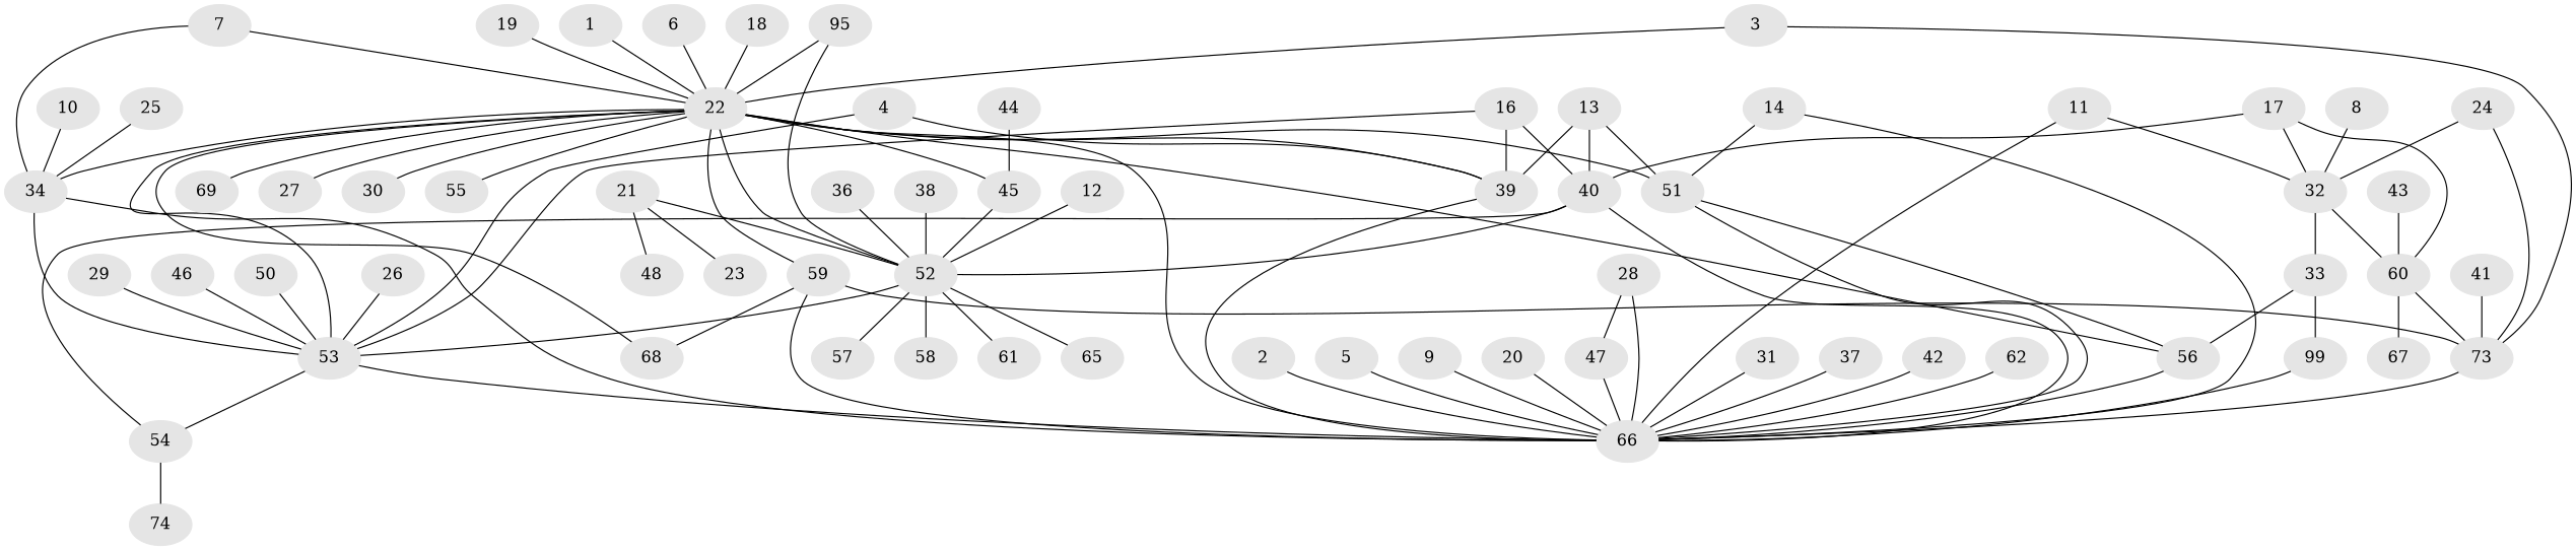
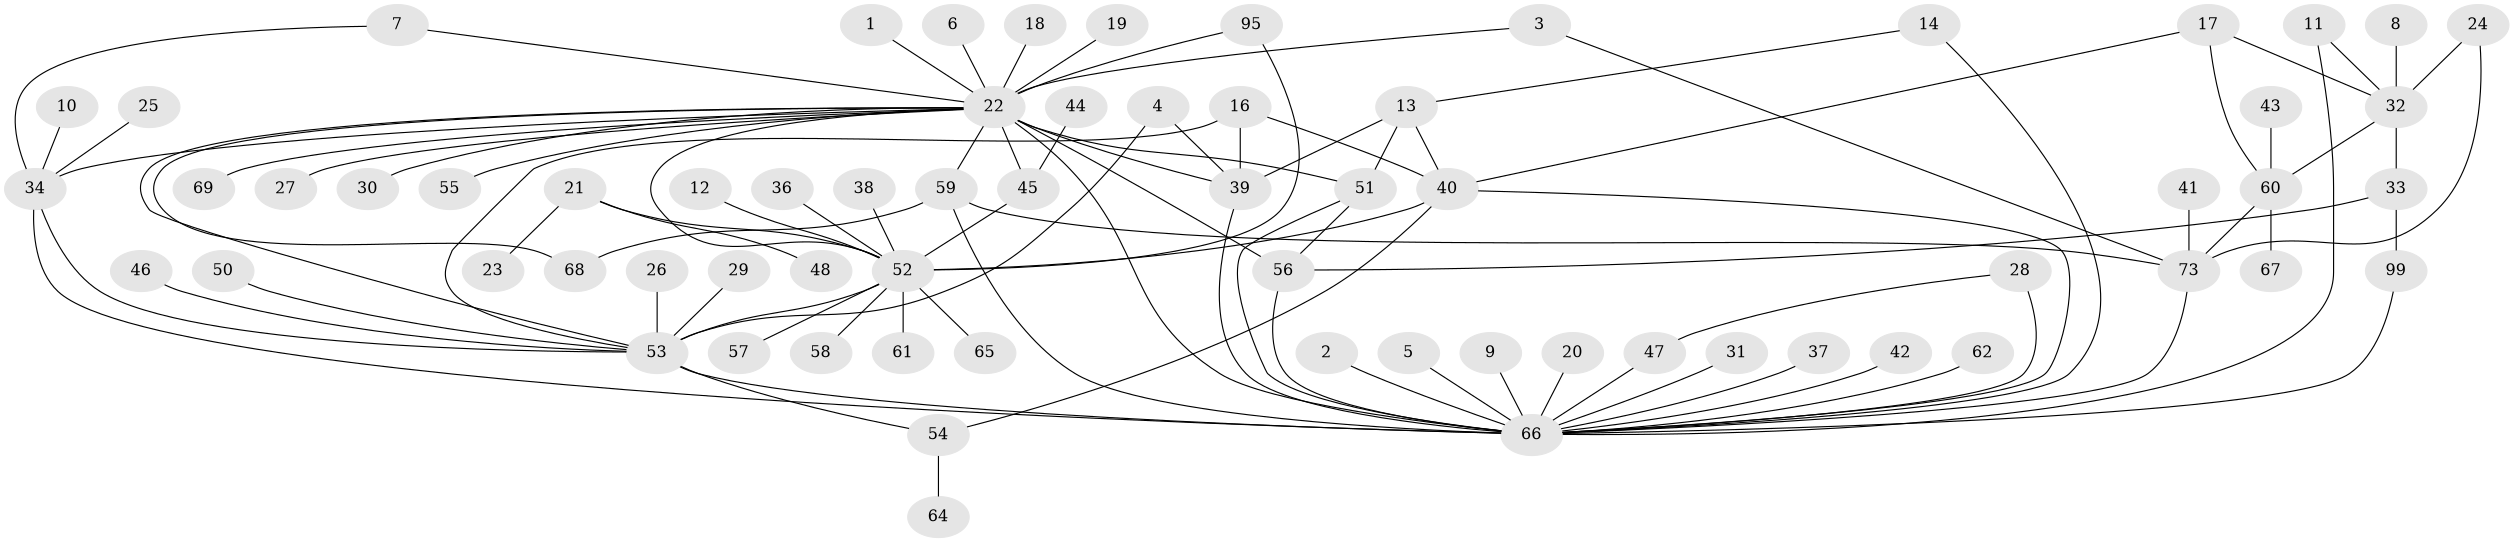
  graph {
    node [color=gray90 style=filled]
    edge [weight=1.0]
    1
    22
    66
    39
    53
    34
    52
    51
    27
    30
    45
    55
    56
    59
    68
    69
    2
    3
    n19 [label=73]
    4
    54
    5
    6
    7
    8
    32
    60
    33
    9
    10
    11
    12
    57
    58
    61
    65
    13
    40
    14
    n40 [label=95]
    16
    17
    67
    18
    19
    20
    21
    23
    48
    24
    25
    26
    28
    47
    29
    31
    n57 [label=99]
    36
    37
    38
-   64 [label=74]
+   64
    41
    42
    43
    44
    46
    50
    62
    1 -- 22
    22 -- 66 [weight=4.0]
    22 -- 39
    22 -- 53
    22 -- 34 [weight=2.0]
    22 -- 52
    22 -- 51 [weight=3.0]
    22 -- 27
    22 -- 30
    22 -- 45
    22 -- 55
    22 -- 56 [weight=2.0]
    22 -- 59
    22 -- 68
    22 -- 69
    39 -- 66
    53 -- 66
    53 -- 54
    34 -- 66
    34 -- 53
    52 -- 53
    52 -- 57
    52 -- 58
    52 -- 61
    52 -- 65
    51 -- 66
    51 -- 56
    45 -- 52
    56 -- 66
    59 -- 66
    59 -- 68
    59 -- n19
    2 -- 66
    3 -- 22
    3 -- n19
    n19 -- 66
    4 -- 39
    4 -- 53
    54 -- 64
    5 -- 66
    6 -- 22
    7 -- 22
    7 -- 34
    8 -- 32
    32 -- 60
    32 -- 33
    60 -- n19
    60 -- 67
    33 -- 56
    33 -- n57
    9 -- 66
    10 -- 34
    11 -- 66
    11 -- 32
    12 -- 52
    13 -- 39
    13 -- 51
    13 -- 40
    40 -- 66
    40 -- 52
    40 -- 54
    14 -- 66
-   14 -- 51
+   14 -- 13
    n40 -- 22
    n40 -- 52
    16 -- 39
    16 -- 53
    16 -- 40
    17 -- 32
    17 -- 60
    17 -- 40
    18 -- 22
    19 -- 22
    20 -- 66
    21 -- 52
    21 -- 23
    21 -- 48
    24 -- n19
    24 -- 32
    25 -- 34
    26 -- 53
    28 -- 66 [weight=2.0]
    28 -- 47
    47 -- 66
    29 -- 53
    31 -- 66
    n57 -- 66
    36 -- 52
    37 -- 66
    38 -- 52
    41 -- n19
    42 -- 66
    43 -- 60
    44 -- 45
    46 -- 53
    50 -- 53
    62 -- 66
  }
